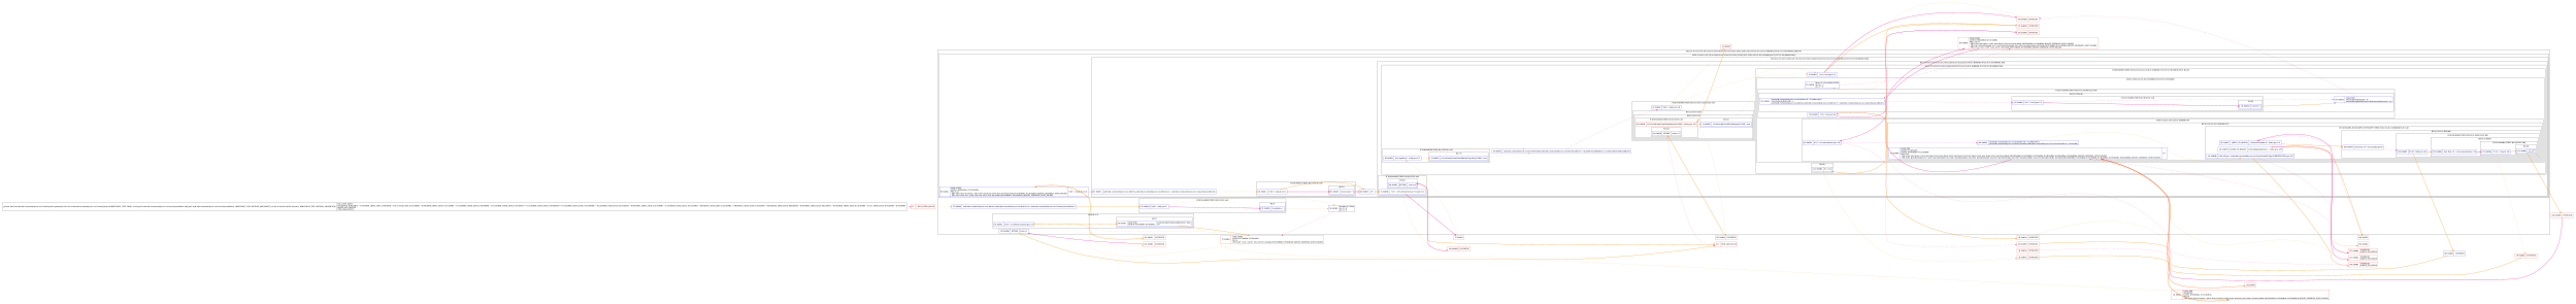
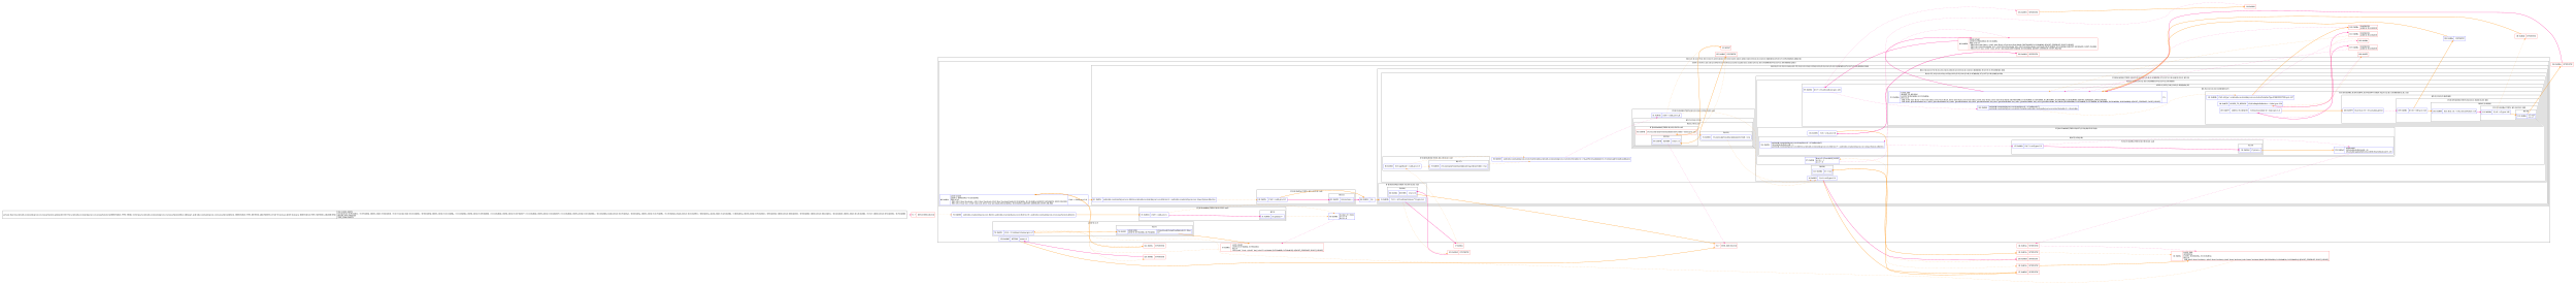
  digraph {
    fontname="Noto Serif"
    rankdir=LR
    node [color=blue fontname="Noto Serif" shape=record]
    edge [color=darkorange fontname="Noto Serif" style=dashed]
    n1 [label="{75\:\ 0x0006|r0.optimize++\l}"]
    n2 [label="{74\:\ 0x0004|if (r0 != null) goto L3\l}"]
    n3 [label="{79\:\ 0x0012|LOOP_END\lLOOP:0: B:77:0x000e\-\>B:79:0x0012\l|r13.mAlreadyTestedCandidates[r4] = false\lr4++\l}"]
    n4 [label="{78\:\ 0x0010|if (r4 \< r13.mNumColumns) goto L7\l}"]
    n5 [label="{83\:\ 0x0020|r4.iterations++\l}"]
    n6 [label="{82\:\ 0x001e|if (r4 != null) goto L12\l}"]
    n7 [label="{86\:\ 0x002d|RETURN\l|return r3\l}"]
    n8 [label="{85\:\ 0x002b|if (r3 \>= (r13.mNumColumns * 2)) goto L63\l}"]
    n9 [label="{89\:\ 0x0035|r13.mAlreadyTestedCandidates[r14.getKey().f13id] = true\l}"]
    n10 [label="{88\:\ 0x0033|if (r14.getKey() != null) goto L17\l}"]
    n11 [label="{94\:\ 0x004f|RETURN\l|return r3\l}"]
    n12 [color=red label="{93\:\ 0x004d|if (r13.mAlreadyTestedCandidates[r4.f13id] != false) goto L23\l}"]
    n13 [label="{95\:\ 0x0050|r13.mAlreadyTestedCandidates[r4.f13id] = true\l}"]
    n14 [label="{91\:\ 0x0045|if (r4 != null) goto L20\l}"]
    n15 [label="{112\:\ 0x008c|r5 = r11\lr6 = r7\l}"]
    n16 [label="{111\:\ 0x008a|if (r11 \< r5) goto L45\l}"]
    n17 [label="{110\:\ 0x0084|float float r11 = (\-r8.constantValue) \/ r10\l}"]
    n18 [label="{109\:\ 0x0082|if (r10 \< 0.0f) goto L43\l}"]
    n19 [label="{108\:\ 0x0079|float float r10 = r8.variables.get(r4)\l}"]
    n20 [label="{101\:\ 0x006b|if (r9.mType != androidx.constraintlayout.core.SolverVariable.Type.UNRESTRICTED) goto L37\l}"]
    n21 [label="{104\:\ 0x0070|ADDED_TO_REGION\l|if (r8.isSimpleDefinition == false) goto L39\l}"]
    n22 [label="{107\:\ 0x0077|ADDED_TO_REGION\l|if (r8.hasVariable(r4) != false) goto L41\l}"]
    n23 [label="{100\:\ 0x0061|androidx.constraintlayout.core.ArrayRow r8 = r13.mRows[r7]\landroidx.constraintlayout.core.SolverVariable androidx.constraintlayout.core.SolverVariable r9 = r8.variable\l}"]
    n24 [label="{113\:\ 0x008e|LOOP_END\lADDED_TO_REGION\lLOOP:2: B:98:0x005d\-\>B:113:0x008e\lPHI: r5 r6 \l  PHI: (r5v4 'min' float) = (r5v3 'min' float), (r5v3 'min' float), (r5v3 'min' float), (r5v3 'min' float), (r5v3 'min' float), (r5v5 'min' float) binds: [B:140:0x008e, B:141:0x008e, B:137:0x008e, B:138:0x008e, B:139:0x008e, B:136:0x008e] A[DONT_GENERATE, DONT_INLINE]\l  PHI: (r6v2 'pivotRowIndex' int) = (r6v1 'pivotRowIndex' int), (r6v1 'pivotRowIndex' int), (r6v1 'pivotRowIndex' int), (r6v1 'pivotRowIndex' int), (r6v1 'pivotRowIndex' int), (r6v3 'pivotRowIndex' int) binds: [B:140:0x008e, B:141:0x008e, B:137:0x008e, B:138:0x008e, B:139:0x008e, B:136:0x008e] A[DONT_GENERATE, DONT_INLINE]\l|r7++\l}"]
    n25 [label="{99\:\ 0x005f|if (r7 \< r13.mNumRows) goto L35\l}"]
    n26 [label="{118\:\ 0x00a0|r7.pivots++\l}"]
    n27 [label="{117\:\ 0x009e|if (r7 != null) goto L59\l}"]
    n28 [label="{116\:\ 0x0094|androidx.constraintlayout.core.ArrayRow r8 = r13.mRows[r6]\lr8.variable.definitionId = \-1\landroidx.constraintlayout.core.Metrics androidx.constraintlayout.core.Metrics r7 = androidx.constraintlayout.core.LinearSystem.sMetrics\l}"]
    n29 [label="{119\:\ 0x00a5|r8.pivot(r4)\lr8.variable.definitionId = r6\lr8.variable.updateReferencesWithNewDefinition(r13, r8)\l}"]
    n30 [label="{115\:\ 0x0092|if (r6 \> (\-1)) goto L56\l}"]
    n31 [label="{97\:\ 0x0058|float r5 = Float.MAX_VALUE\lint r6 = \-1\lint r7 = 0\l}"]
    n32 [label="{121\:\ 0x00b2|r0 = true\l}"]
    n33 [label="{96\:\ 0x0056|if (r4 != null) goto L31\l}"]
    n34 [label="{90\:\ 0x003f|androidx.constraintlayout.core.SolverVariable androidx.constraintlayout.core.SolverVariable r4 = r14.getPivotCandidate(r13, r13.mAlreadyTestedCandidates)\l}"]
    n35 [label="{81\:\ 0x001c|androidx.constraintlayout.core.Metrics androidx.constraintlayout.core.Metrics r4 = androidx.constraintlayout.core.LinearSystem.sMetrics\l}"]
    n36 [label="{84\:\ 0x0025|r3++\l}"]
    n37 [label="{80\:\ 0x001a|LOOP_START\lLOOP:1: B:80:0x001a\-\>B:131:0x001a\lPHI: r0 r3 \l  PHI: (r0v2 'done' boolean) = (r0v1 'done' boolean), (r0v3 'done' boolean) binds: [B:124:0x001a, B:131:0x001a] A[DONT_GENERATE, DONT_INLINE]\l  PHI: (r3v1 'tries' int) = (r3v0 'tries' int), (r3v2 'tries' int) binds: [B:124:0x001a, B:131:0x001a] A[DONT_GENERATE, DONT_INLINE]\l|if (r0 == false) goto L10\l}"]
    n38 [label="{73\:\ 0x0000|androidx.constraintlayout.core.Metrics androidx.constraintlayout.core.Metrics r0 = androidx.constraintlayout.core.LinearSystem.sMetrics\l}"]
    n39 [label="{76\:\ 0x000b|boolean r0 = false\lint r3 = 0\lint r4 = 0\l}"]
    n40 [label="{123\:\ 0x00b5|RETURN\l|return r3\l}"]
    n41 [color=red label="{77\:\ 0x000e|LOOP_START\lLOOP:0: B:77:0x000e\-\>B:79:0x0012\lPHI: r4 \l  PHI: (r4v1 'i' int) = (r4v0 'i' int), (r4v9 'i' int) binds: [B:76:0x000b, B:79:0x0012] A[DONT_GENERATE, DONT_INLINE]\l}"]
    n42 [color=red label="{124\:\ 0x001a|SYNTHETIC\l}"]
    n43 [color=red label="{72\:\ ?|MTH_EXIT_BLOCK\l}"]
    n44 [color=red label="{87\:\ 0x002e}"]
    n45 [color=red label="{129\:\ 0x002d|SYNTHETIC\l}"]
    n46 [color=red label="{125\:\ 0x004f|SYNTHETIC\l}"]
    n47 [color=red label="{92\:\ 0x0047}"]
    n48 [color=red label="{136\:\ 0x008e|SYNTHETIC\l}"]
    n49 [color=red label="{139\:\ 0x008e|SYNTHETIC\l}"]
    n50 [label="{138\:\ 0x008e|SYNTHETIC\l}"]
    n51 [color=red label="{103\:\ 0x006e}"]
    n52 [color=red label="{140\:\ 0x008e|SYNTHETIC\lADDED_TO_REGION\l}"]
    n53 [color=red label="{106\:\ 0x0073}"]
    n54 [color=red label="{141\:\ 0x008e|SYNTHETIC\lADDED_TO_REGION\l}"]
    n55 [color=red label="{137\:\ 0x008e|SYNTHETIC\lADDED_TO_REGION\l}"]
    n56 [color=red label="{98\:\ 0x005d|LOOP_START\lLOOP:2: B:98:0x005d\-\>B:113:0x008e\lPHI: r5 r6 r7 \l  PHI: (r5v3 'min' float) = (r5v2 'min' float), (r5v4 'min' float) binds: [B:97:0x0058, B:113:0x008e] A[DONT_GENERATE, DONT_INLINE]\l  PHI: (r6v1 'pivotRowIndex' int) = (r6v0 'pivotRowIndex' int), (r6v2 'pivotRowIndex' int) binds: [B:97:0x0058, B:113:0x008e] A[DONT_GENERATE, DONT_INLINE]\l  PHI: (r7v1 'i' int) = (r7v0 'i' int), (r7v6 'i' int) binds: [B:97:0x0058, B:113:0x008e] A[DONT_GENERATE, DONT_INLINE]\l}"]
    n57 [color=red label="{135\:\ 0x0091|SYNTHETIC\l}"]
    n58 [color=red label="{134\:\ 0x001a|SYNTHETIC\l}"]
    n59 [color=red label="{126\:\ 0x0094|SYNTHETIC\l}"]
    n60 [color=red label="{133\:\ 0x001a|SYNTHETIC\l}"]
    n61 [color=red label="{132\:\ 0x001a|SYNTHETIC\l}"]
    n62 [color=red label="{127\:\ 0x00b2|SYNTHETIC\l}"]
    n63 [color=red label="{130\:\ 0x0058|SYNTHETIC\l}"]
    n64 [color=red label="{128\:\ 0x00b5|SYNTHETIC\l}"]
    n65 [color=red label="{114\:\ 0x0091}"]
    n66 [color=red label="{131\:\ 0x001a|LOOP_END\lSYNTHETIC\lLOOP:1: B:80:0x001a\-\>B:131:0x001a\lPHI: r0 \l  PHI: (r0v3 'done' boolean) = (r0v2 'done' boolean), (r0v2 'done' boolean), (r0v4 'done' boolean) binds: [B:133:0x001a, B:134:0x001a, B:132:0x001a] A[DONT_GENERATE, DONT_INLINE]\l}"]
    n67 [color=red label="{71\:\ ?|MTH_ENTER_BLOCK\l}"]
    n68 [label="{private final int androidx.constraintlayout.core.LinearSystem.optimize((r13v0 'this' androidx.constraintlayout.core.LinearSystem A[IMMUTABLE_TYPE, THIS]), (r14v0 'goal' androidx.constraintlayout.core.LinearSystem$Row A[D('goal' androidx.constraintlayout.core.LinearSystem$Row), IMMUTABLE_TYPE, METHOD_ARGUMENT]), (r15v0 'b' boolean A[D('b' boolean), IMMUTABLE_TYPE, METHOD_ARGUMENT]))  | USE_LINES_HINTS\lBACK_EDGE: B:79:0x0012 \-\> B:77:0x000e, CROSS_EDGE: B:94:0x004f \-\> B:72:?, BACK_EDGE: B:113:0x008e \-\> B:98:0x005d, CROSS_EDGE: B:111:0x008a \-\> B:113:0x008e, CROSS_EDGE: B:109:0x0082 \-\> B:113:0x008e, CROSS_EDGE: B:107:0x0077 \-\> B:113:0x008e, CROSS_EDGE: B:104:0x0070 \-\> B:113:0x008e, CROSS_EDGE: B:101:0x006b \-\> B:113:0x008e, BACK_EDGE: B:119:0x00a5 \-\> B:80:0x001a, CROSS_EDGE: B:117:0x009e \-\> B:119:0x00a5, BACK_EDGE: B:115:0x0092 \-\> B:80:0x001a, BACK_EDGE: B:121:0x00b2 \-\> B:80:0x001a, CROSS_EDGE: B:91:0x0045 \-\> B:96:0x0056, CROSS_EDGE: B:88:0x0033 \-\> B:90:0x003f, CROSS_EDGE: B:82:0x001e \-\> B:84:0x0025, CROSS_EDGE: B:123:0x00b5 \-\> B:72:?, CROSS_EDGE: B:74:0x0004 \-\> B:76:0x000b\lINLINE_NOT_NEEDED\lTYPE_VARS: EMPTY\l}" color=""]
    subgraph cluster_1 {
      label="R(6:1|(1:3)|4|(1:7)|(4:10|(1:12)|13|(2:(1:64)|(4:(1:17)|18|(1:(2:(1:24)|(1:22)))|(3:32|(3:35|(2:41|(2:43|(1:45)(0))(0))|47)|(3:57|(1:59)|60)(0))(1:28))))|66)"
      n38
      n39
      n40
      subgraph cluster_2 {
        label="IF [B:74:0x0004] THEN: R(1:3) ELSE: null"
        n2
        subgraph cluster_3 {
          label="R(1:3)"
          n1
        }
      }
      subgraph cluster_4 {
        label="LOOP:0: (1:7)"
        n4
        subgraph cluster_5 {
          label="R(1:7)"
          n3
        }
      }
      subgraph cluster_6 {
        label="LOOP:1: (4:10|(1:12)|13|(2:(1:64)|(4:(1:17)|18|(1:(2:(1:24)|(1:22)))|(3:32|(3:35|(2:41|(2:43|(1:45)(0))(0))|47)|(3:57|(1:59)|60)(0))(1:28))))"
        n37
        subgraph cluster_7 {
          label="R(4:10|(1:12)|13|(2:(1:64)|(4:(1:17)|18|(1:(2:(1:24)|(1:22)))|(3:32|(3:35|(2:41|(2:43|(1:45)(0))(0))|47)|(3:57|(1:59)|60)(0))(1:28))))"
          n35
          n36
          subgraph cluster_8 {
            label="IF [B:82:0x001e] THEN: R(1:12) ELSE: null"
            n6
            subgraph cluster_9 {
              label="R(1:12)"
              n5
            }
          }
          subgraph cluster_10 {
            label="R(2:(1:64)|(4:(1:17)|18|(1:(2:(1:24)|(1:22)))|(3:32|(3:35|(2:41|(2:43|(1:45)(0))(0))|47)|(3:57|(1:59)|60)(0))(1:28)))"
            subgraph cluster_11 {
              label="IF [B:85:0x002b] THEN: R(1:64) ELSE: null"
              n8
              subgraph cluster_12 {
                label="R(1:64)"
                n7
              }
            }
            subgraph cluster_13 {
              label="R(4:(1:17)|18|(1:(2:(1:24)|(1:22)))|(3:32|(3:35|(2:41|(2:43|(1:45)(0))(0))|47)|(3:57|(1:59)|60)(0))(1:28))"
              n34
              subgraph cluster_14 {
                label="IF [B:88:0x0033] THEN: R(1:17) ELSE: null"
                n10
                subgraph cluster_15 {
                  label="R(1:17)"
                  n9
                }
              }
              subgraph cluster_16 {
                label="IF [B:91:0x0045] THEN: R(1:(2:(1:24)|(1:22))) ELSE: null"
                n14
                subgraph cluster_17 {
                  label="R(1:(2:(1:24)|(1:22)))"
                  subgraph cluster_18 {
                    label="R(2:(1:24)|(1:22))"
                    subgraph cluster_19 {
                      label="IF [B:93:0x004d] THEN: R(1:24) ELSE: null"
                      n12
                      subgraph cluster_20 {
                        label="R(1:24)"
                        n11
                      }
                    }
                    subgraph cluster_21 {
                      label="R(1:22)"
                      n13
                    }
                  }
                }
              }
              subgraph cluster_22 {
                label="IF [B:96:0x0056] THEN: R(3:32|(3:35|(2:41|(2:43|(1:45)(0))(0))|47)|(3:57|(1:59)|60)(0)) ELSE: R(1:28)"
                n33
                subgraph cluster_23 {
                  label="R(3:32|(3:35|(2:41|(2:43|(1:45)(0))(0))|47)|(3:57|(1:59)|60)(0))"
                  n31
                  subgraph cluster_24 {
                    label="LOOP:2: (3:35|(2:41|(2:43|(1:45)(0))(0))|47)"
                    n25
                    subgraph cluster_25 {
                      label="R(3:35|(2:41|(2:43|(1:45)(0))(0))|47)"
                      n23
                      n24
                      subgraph cluster_26 {
                        label="IF [B:101:0x006b, B:104:0x0070, B:107:0x0077] THEN: R(2:41|(2:43|(1:45)(0))(0)) ELSE: null"
                        n20
                        n21
                        n22
                        subgraph cluster_27 {
                          label="R(2:41|(2:43|(1:45)(0))(0))"
                          n19
                          subgraph cluster_28 {
                            label="IF [B:109:0x0082] THEN: R(2:43|(1:45)(0)) ELSE: R(0)"
                            n18
                            subgraph cluster_29 {
                              label="R(2:43|(1:45)(0))"
                              n17
                              subgraph cluster_30 {
                                label="IF [B:111:0x008a] THEN: R(1:45) ELSE: R(0)"
                                n16
                                subgraph cluster_31 {
                                  label="R(1:45)"
                                  n15
                                }
                                subgraph cluster_32 {
                                  label="R(0)"
                                }
                              }
                            }
                            subgraph cluster_33 {
                              label="R(0)"
                            }
                          }
                        }
                      }
                    }
                  }
                  subgraph cluster_34 {
                    label="IF [B:115:0x0092] THEN: R(3:57|(1:59)|60) ELSE: R(0)"
                    n30
                    subgraph cluster_35 {
                      label="R(3:57|(1:59)|60)"
                      n28
                      n29
                      subgraph cluster_36 {
                        label="IF [B:117:0x009e] THEN: R(1:59) ELSE: null"
                        n27
                        subgraph cluster_37 {
                          label="R(1:59)"
                          n26
                        }
                      }
                    }
                    subgraph cluster_38 {
                      label="R(0)"
                    }
                  }
                }
                subgraph cluster_39 {
                  label="R(1:28)"
                  n32
                }
              }
            }
          }
        }
      }
    }
    n1 -> n39
    n2 -> n1 [color=deeppink style=bold]
    n2 -> n39
    n3 -> n41 [style=bold]
    n4 -> n3 [style=bold]
    n4 -> n42
    n5 -> n36 [color=deeppink style=bold]
    n6 -> n5 [color=deeppink style=bold]
    n6 -> n36 [style=bold]
    n7 -> n43 [style=bold]
    n8 -> n44 [color=deeppink style=bold]
    n8 -> n45
    n9 -> n34
    n10 -> n9
    n10 -> n34
    n11 -> n43 [color=deeppink]
    n12 -> n13
    n12 -> n46
    n13 -> n33
    n14 -> n33
    n14 -> n47
    n15 -> n48 [style=bold]
    n16 -> n15 [style=bold]
    n16 -> n49
    n17 -> n16 [color=deeppink style=bold]
    n18 -> n17 [style=bold]
    n18 -> n50 [style=bold]
    n19 -> n18 [color=deeppink]
    n20 -> n51 [color=deeppink]
    n20 -> n52 [style=bold]
-   n21 -> n53 [style=bold]
+   n21 -> n53
    n21 -> n54 [color=deeppink style=bold]
    n22 -> n19 [style=bold]
    n22 -> n55 [color=deeppink style=bold]
    n23 -> n20
    n24 -> n56 [color=deeppink style=bold]
    n25 -> n23 [color=deeppink]
    n25 -> n57 [color=deeppink]
    n26 -> n29 [style=bold]
    n27 -> n26 [color=deeppink style=bold]
    n27 -> n29 [color=deeppink]
    n28 -> n27 [color=deeppink]
-   n29 -> n63 [color=deeppink]
+   n29 -> n58 [color=deeppink]
    n30 -> n59 [color=deeppink style=bold]
    n30 -> n60 [style=bold]
    n31 -> n56 [color=deeppink]
    n32 -> n61
    n33 -> n62 [style=bold]
    n33 -> n63 [color=deeppink style=bold]
    n34 -> n14 [color=deeppink]
    n35 -> n6
    n36 -> n8 [style=bold]
    n37 -> n35 [style=bold]
    n37 -> n64
    n38 -> n2 [style=bold]
    n39 -> n41 [color=deeppink]
    n40 -> n43 [style=bold]
    n41 -> n4
    n42 -> n37 [style=bold]
    n44 -> n10
    n45 -> n7 [color=deeppink style=bold]
    n46 -> n11 [style=bold]
    n47 -> n12 [style=bold]
    n48 -> n24 [color=deeppink style=bold]
    n49 -> n24 [style=bold]
    n50 -> n24 [style=bold]
    n51 -> n21
    n52 -> n24 [color=deeppink]
    n53 -> n22 [color=deeppink]
    n54 -> n24
    n55 -> n24 [color=deeppink]
    n56 -> n25 [color=deeppink style=bold]
    n57 -> n65 [style=bold]
    n58 -> n66 [color=deeppink]
    n59 -> n28 [color=deeppink]
    n60 -> n66
    n61 -> n66 [style=bold]
    n62 -> n32 [style=bold]
    n63 -> n31
    n64 -> n40 [color=deeppink style=bold]
    n65 -> n30 [color=deeppink]
    n66 -> n37
    n67 -> n38
    n68 -> n67 [color=deeppink]
  }
